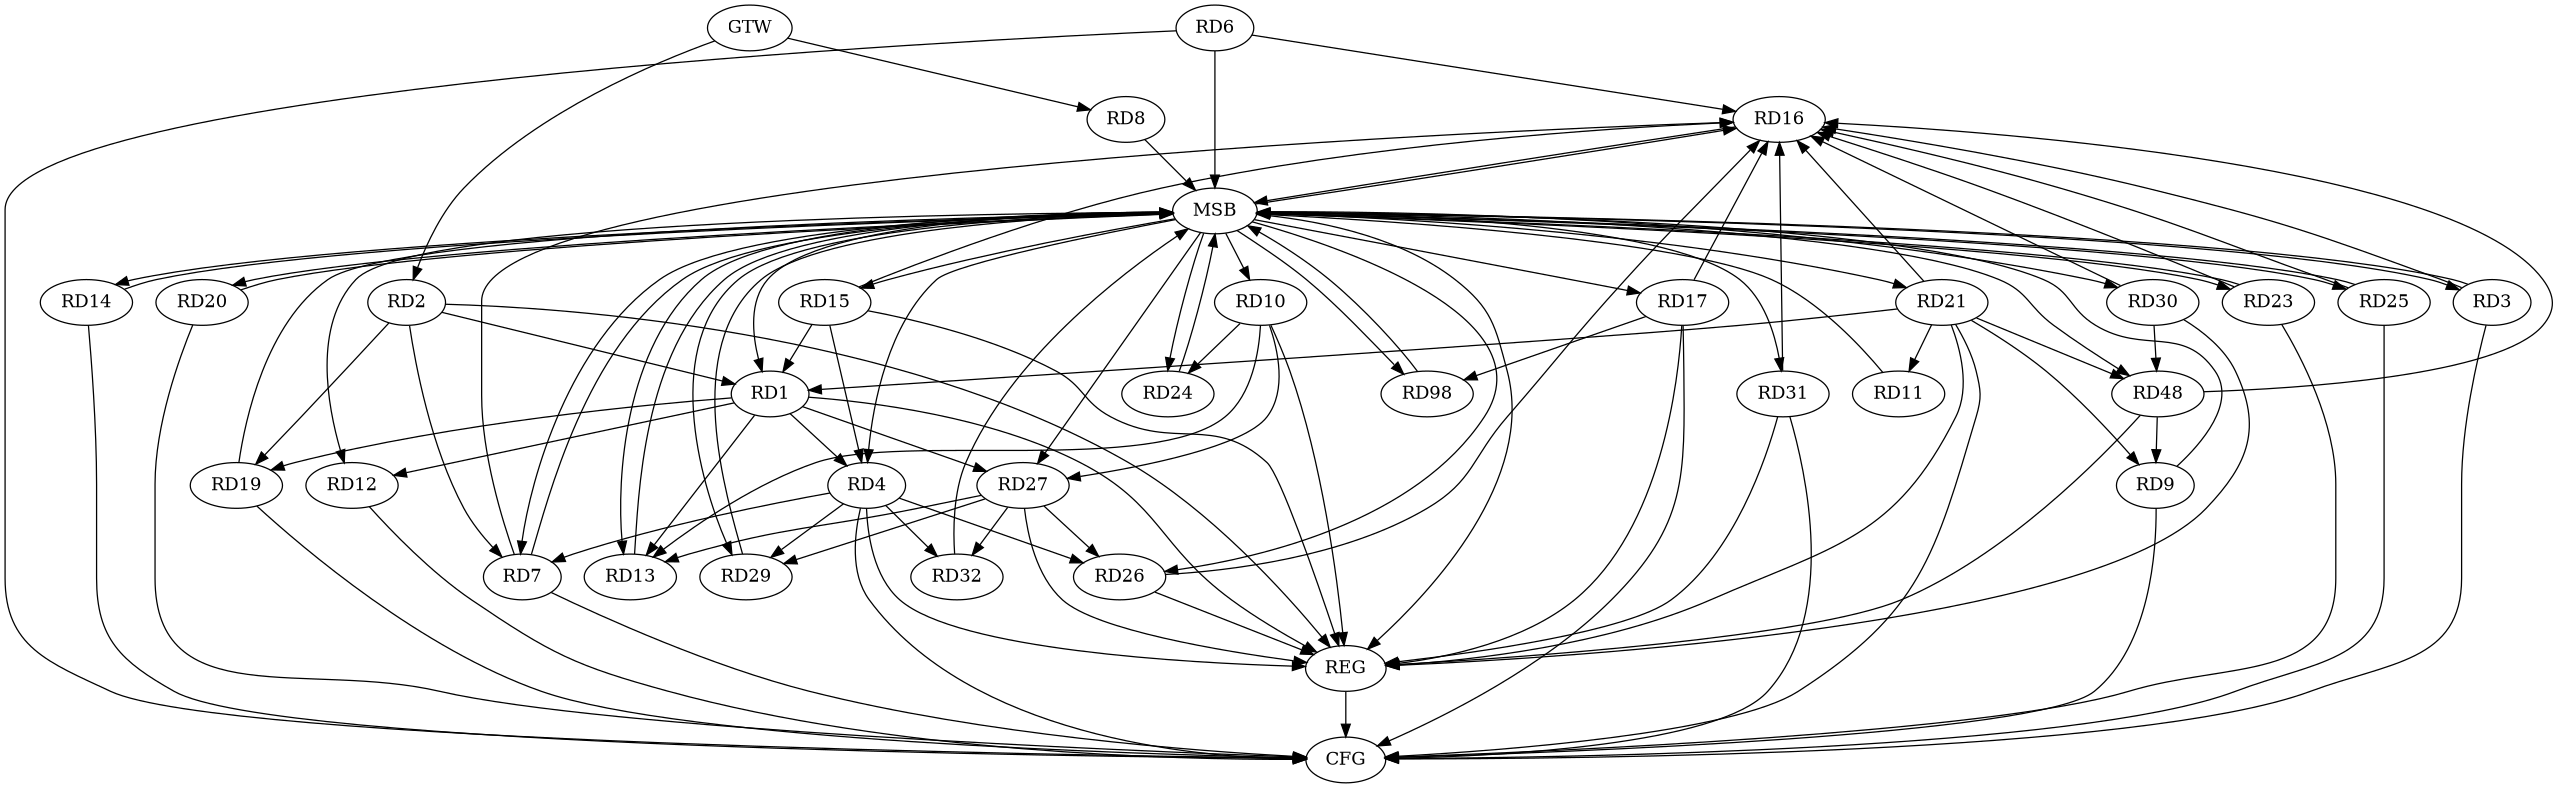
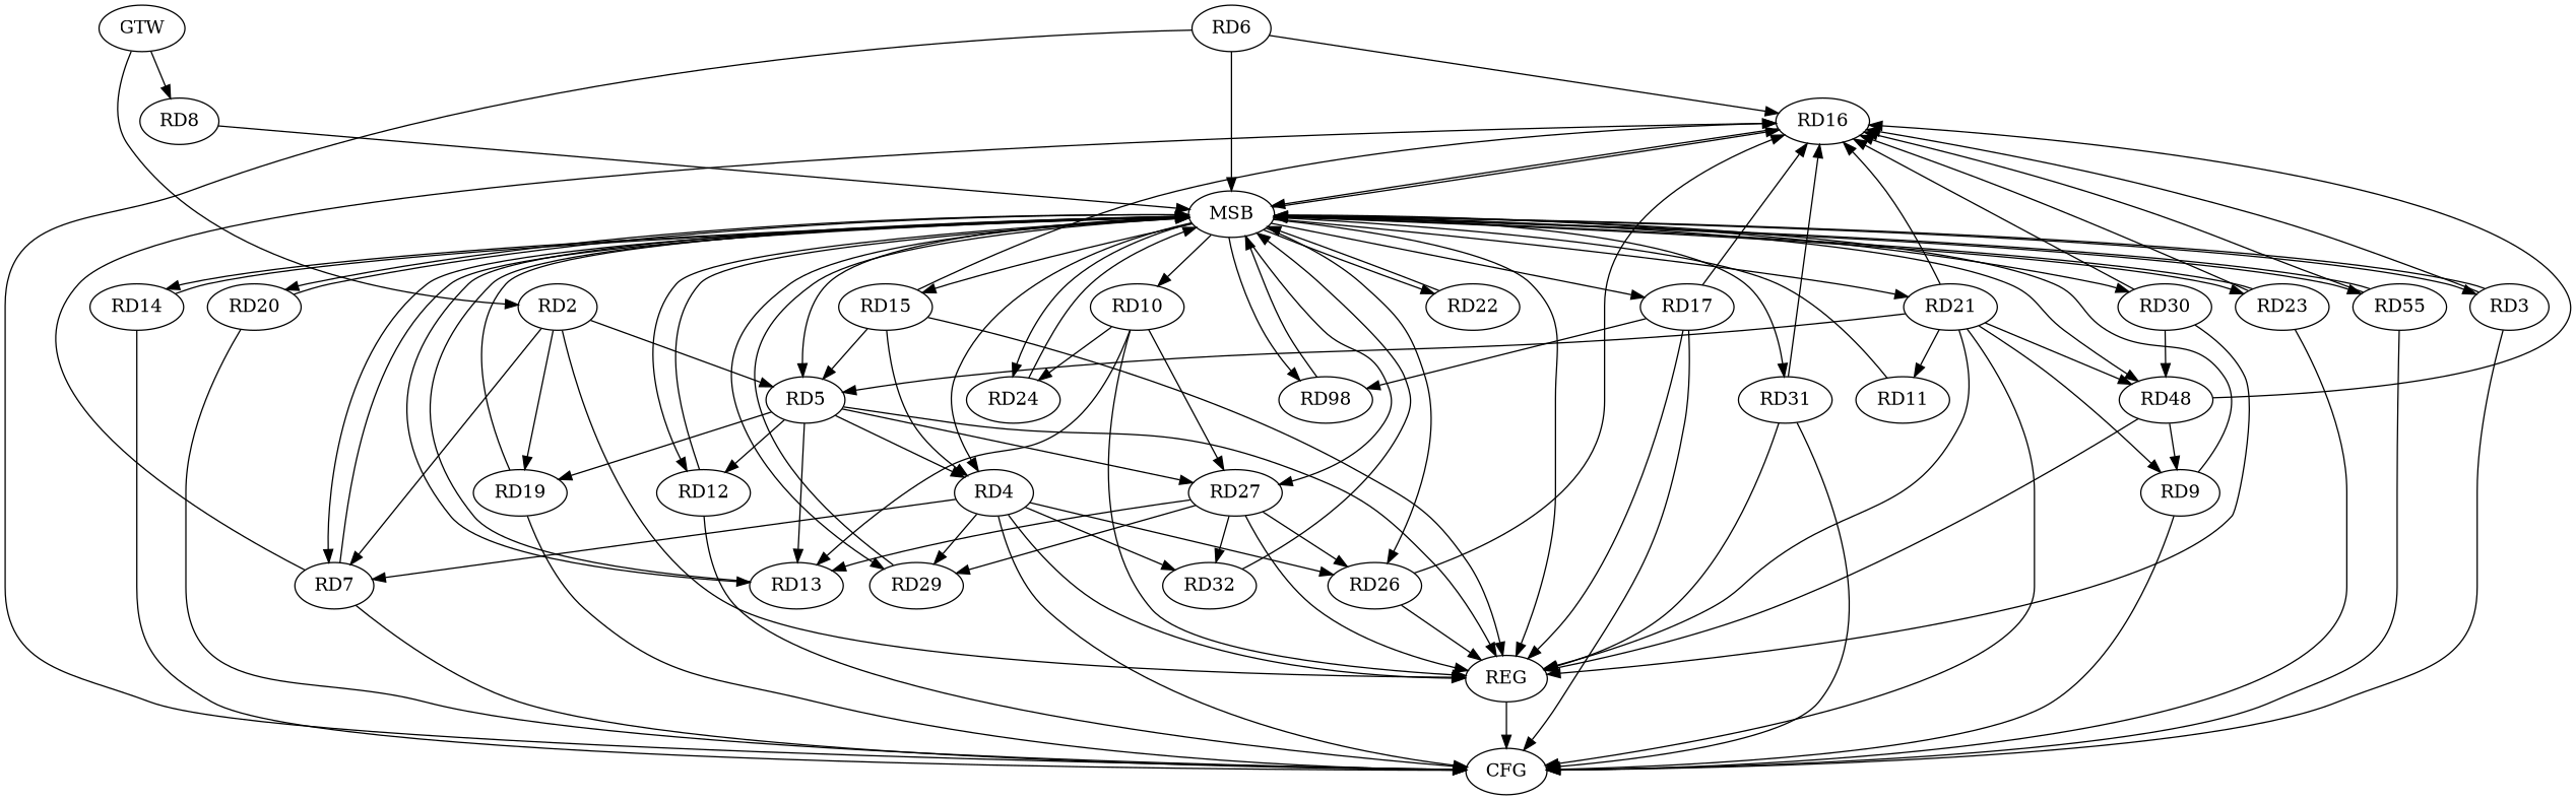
  strict digraph {
    n1 [label=RD16]
    n2 [label=MSB]
    n3 [label=REG]
    n4 [label=CFG]
    n5 [label=RD2]
-   n6 [label=RD1]
+   n6 [label=RD5]
    n7 [label=RD7]
    n8 [label=RD19]
    n9 [label=RD4]
    n10 [label=RD12]
    n11 [label=RD13]
    n12 [label=RD27]
    n13 [label=RD3]
    n14 [label=RD20]
    n15 [label=RD26]
    n16 [label=RD29]
    n17 [label=RD10]
    n18 [label=RD24]
    n19 [label=RD14]
    n20 [label=RD15]
    n21 [label=RD17]
    n22 [label=RD98]
    n23 [label=RD48]
    n24 [label=RD21]
+   n25 [label=RD22]
    n26 [label=RD23]
-   n27 [label=RD25]
+   n27 [label=RD55]
    n28 [label=RD30]
    n29 [label=RD31]
    n30 [label=RD32]
    n31 [label=RD6]
    n32 [label=RD8]
    n33 [label=RD9]
    n34 [label=RD11]
    n35 [label=GTW]
    n1 -> n2
    n2 -> n1
    n2 -> n3
    n2 -> n6
    n2 -> n7
    n2 -> n9
    n2 -> n10
    n2 -> n11
    n2 -> n12
    n2 -> n13
    n2 -> n14
    n2 -> n15
    n2 -> n16
    n2 -> n17
    n2 -> n18
    n2 -> n19
    n2 -> n20
    n2 -> n21
    n2 -> n22
    n2 -> n23
    n2 -> n24
+   n2 -> n25
    n2 -> n26
    n2 -> n27
    n2 -> n28
    n2 -> n29
    n3 -> n4
    n5 -> n3
    n5 -> n6
    n5 -> n7
    n5 -> n8
    n6 -> n3
    n6 -> n8
    n6 -> n9
    n6 -> n10
    n6 -> n11
    n6 -> n12
    n7 -> n1
    n7 -> n2
    n7 -> n4
    n8 -> n2
    n8 -> n4
    n9 -> n3
    n9 -> n4
    n9 -> n7
    n9 -> n15
    n9 -> n16
    n9 -> n30
+   n10 -> n2
    n10 -> n4
    n11 -> n2
    n12 -> n3
    n12 -> n11
    n12 -> n15
    n12 -> n16
    n12 -> n30
    n13 -> n1
    n13 -> n2
    n13 -> n4
    n14 -> n2
    n14 -> n4
    n15 -> n1
    n15 -> n3
    n16 -> n2
    n17 -> n3
    n17 -> n11
    n17 -> n12
    n17 -> n18
    n18 -> n2
    n19 -> n2
    n19 -> n4
    n20 -> n1
    n20 -> n3
    n20 -> n6
    n20 -> n9
    n21 -> n1
    n21 -> n3
    n21 -> n4
    n21 -> n22
    n22 -> n2
    n23 -> n1
    n23 -> n3
    n23 -> n33
    n24 -> n1
    n24 -> n3
    n24 -> n4
    n24 -> n6
    n24 -> n23
    n24 -> n33
    n24 -> n34
+   n25 -> n2
    n26 -> n1
    n26 -> n2
    n26 -> n4
    n27 -> n1
    n27 -> n2
    n27 -> n4
    n28 -> n1
    n28 -> n3
    n28 -> n23
    n29 -> n1
    n29 -> n3
    n29 -> n4
    n30 -> n2
    n31 -> n1
    n31 -> n2
    n31 -> n4
    n32 -> n2
    n33 -> n2
    n33 -> n4
    n34 -> n2
    n35 -> n5
    n35 -> n32
  }
